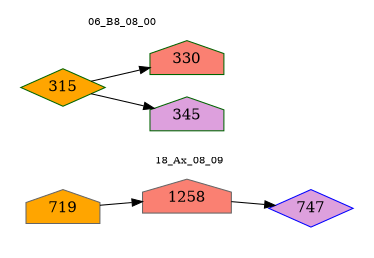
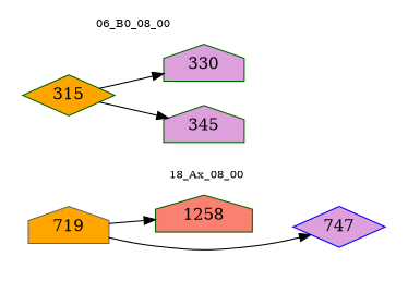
  digraph {
    rankdir=LR
    node [color=darkgreen fillcolor=orange shape=house style=filled]
    edge [color=black]
    n1 [color=gray40 label=719]
    n2 [color=blue fillcolor=plum label=747 shape=diamond]
-   n3 [color=gray40 fillcolor=salmon label=1258]
+   n3 [fillcolor=salmon label=1258]
    n4 [label=315 shape=diamond]
    n5 [fillcolor=plum label=345]
-   n6 [fillcolor=salmon label=330]
+   n6 [fillcolor=plum label=330]
    subgraph cluster_1 {
      color=white
      fontsize=10
-     label="18_Ax_08_09"
+     label="18_Ax_08_00"
      n1
      n2
      n3
    }
    subgraph cluster_2 {
      color=white
      fontsize=10
-     label="06_B8_08_00"
+     label="06_B0_08_00"
      n4
      n5
      n6
    }
-   n3 -> n2
+   n1 -> n2
    n1 -> n3
    n4 -> n5
    n4 -> n6
  }
